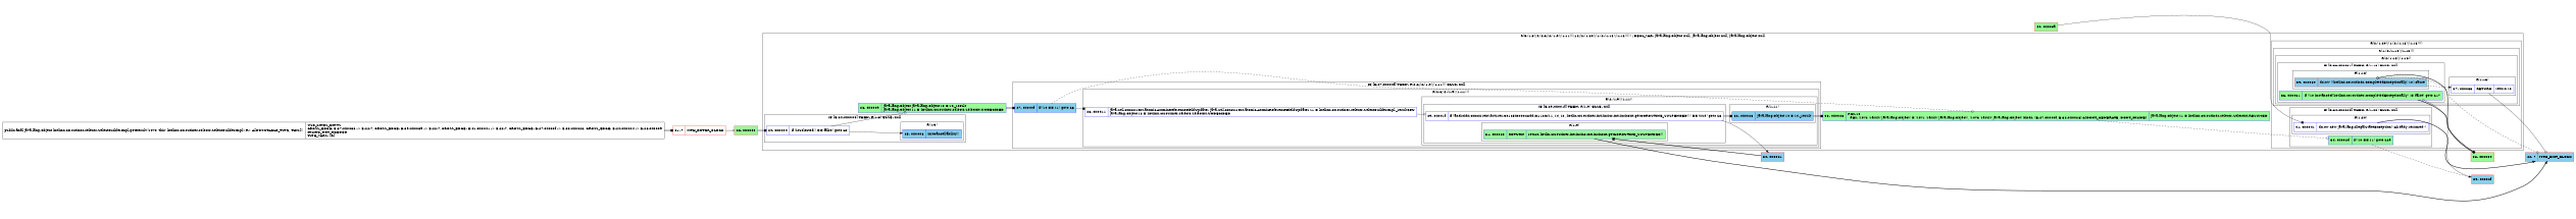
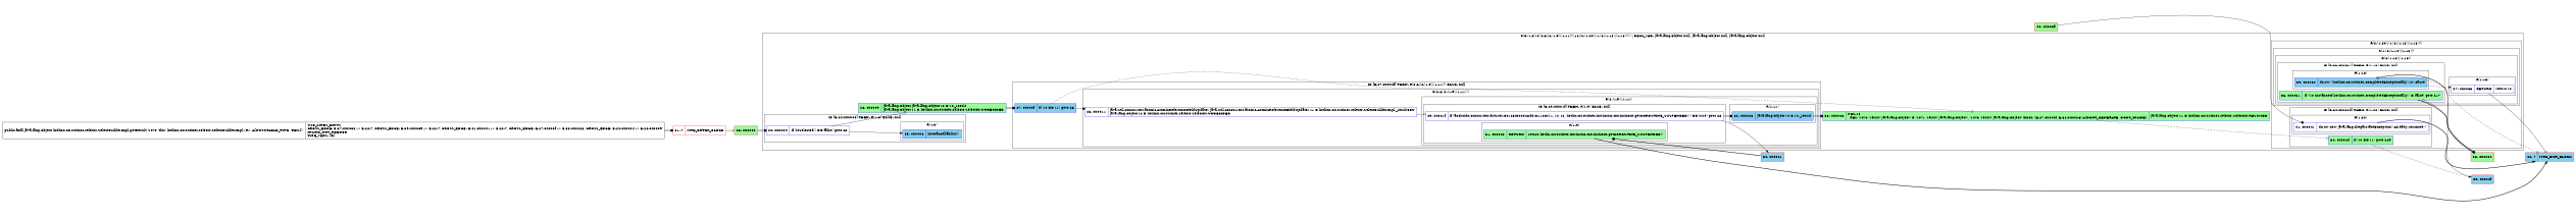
  digraph {
    rankdir=LR
    node [color=blue fillcolor=palegreen shape=record style=filled]
    edge [arrowhead=odot style=bold]
    n1 [fillcolor=skyblue label="{25\:\ 0x0006|initCancellability()\l}"]
    n2 [fillcolor=white label="{24\:\ 0x0004|if (isSelected() == false) goto L3\l}"]
    n3 [label="{31\:\ 0x0025|RETURN\l|return kotlin.coroutines.intrinsics.IntrinsicsKt.getCOROUTINE_SUSPENDED()\l}"]
    n4 [fillcolor=white label="{29\:\ 0x001f|if (androidx.concurrent.futures.C0125xc40028dd.m112m(r1, r4, r2, kotlin.coroutines.intrinsics.IntrinsicsKt.getCOROUTINE_SUSPENDED()) == true) goto L8\l}"]
    n5 [fillcolor=skyblue label="{32\:\ 0x0026|java.lang.Object r0 = r4._result\l}"]
    n6 [fillcolor=white label="{28\:\ 0x0011|java.util.concurrent.atomic.AtomicReferenceFieldUpdater java.util.concurrent.atomic.AtomicReferenceFieldUpdater r1 = kotlinx.coroutines.selects.SelectBuilderImpl._result$FU\ljava.lang.Object r2 = kotlinx.coroutines.selects.SelectKt.UNDECIDED\l}"]
    n7 [fillcolor=skyblue label="{27\:\ 0x000f|if (r0 == r1) goto L6\l}"]
    n8 [fillcolor=white label="{41\:\ 0x0041|throw new java.lang.IllegalStateException(\"Already resumed\")\l}"]
    n9 [label="{34\:\ 0x002d|if (r0 == r1) goto L29\l}"]
-   n10 [color=red fillcolor=skyblue label="{39\:\ 0x0039|throw ((kotlinx.coroutines.CompletedExceptionally) r0).cause\l}"]
+   n10 [fillcolor=skyblue label="{39\:\ 0x0039|throw ((kotlinx.coroutines.CompletedExceptionally) r0).cause\l}"]
    n11 [label="{36\:\ 0x0031|if ((r0 instanceof kotlinx.coroutines.CompletedExceptionally) != false) goto L17\l}"]
    n12 [fillcolor=white label="{37\:\ 0x0033|RETURN\l|return r0\l}"]
    n13 [label="{26\:\ 0x0009|java.lang.Object java.lang.Object r0 = r4._result\ljava.lang.Object r1 = kotlinx.coroutines.selects.SelectKt.UNDECIDED\l}"]
    n14 [label="{33\:\ 0x0028|PHI: r0 \l  PHI: (r0v2 'result' java.lang.Object) = (r0v1 'result' java.lang.Object), (r0v3 'result' java.lang.Object) binds: [B:27:0x000f, B:32:0x0026] A[DONT_GENERATE, DONT_INLINE]\l|java.lang.Object r1 = kotlinx.coroutines.selects.SelectKt.RESUMED\l}"]
    n15 [color=red fillcolor=skyblue label="{22\:\ ?|MTH_EXIT_BLOCK\l}"]
    n16 [color=red fillcolor=skyblue label="{30\:\ 0x0021}"]
    n17 [color=red fillcolor=skyblue label="{35\:\ 0x002f}"]
    n18 [color=red label="{38\:\ 0x0034}"]
    n19 [color=red label="{40\:\ 0x003a}"]
    n20 [color=red fillcolor=white label="{21\:\ ?|MTH_ENTER_BLOCK\l}"]
    n21 [color=red label="{23\:\ 0x0000}"]
    n22 [fillcolor=white label="{public final java.lang.Object kotlinx.coroutines.selects.SelectBuilderImpl.getResult((r4v0 'this' kotlinx.coroutines.selects.SelectBuilderImpl\<R\> A[IMMUTABLE_TYPE, THIS]))  | USE_LINES_HINTS\lCROSS_EDGE: B:37:0x0033 \-\> B:22:?, CROSS_EDGE: B:39:0x0039 \-\> B:22:?, CROSS_EDGE: B:41:0x0041 \-\> B:22:?, CROSS_EDGE: B:27:0x000f \-\> B:33:0x0028, CROSS_EDGE: B:24:0x0004 \-\> B:26:0x0009\lINLINE_NOT_NEEDED\lTYPE_VARS: [R]\l}" color=""]
    subgraph cluster_1 {
      label="R(5:(1:3)|4|(2:6|(2:(1:9)|(1:11)))|12|(2:(1:20)|(1:(2:(1:18)|(1:16))))) | DECL_VAR: java.lang.Object null, java.lang.Object null, java.lang.Object null\l"
      n13
      n14
      subgraph cluster_2 {
        label="IF [B:24:0x0004] THEN: R(1:3) ELSE: null"
        n2
        subgraph cluster_3 {
          label="R(1:3)"
          n1
        }
      }
      subgraph cluster_4 {
        label="IF [B:27:0x000f] THEN: R(2:6|(2:(1:9)|(1:11))) ELSE: null"
        n7
        subgraph cluster_5 {
          label="R(2:6|(2:(1:9)|(1:11)))"
          n6
          subgraph cluster_6 {
            label="R(2:(1:9)|(1:11))"
            subgraph cluster_7 {
              label="IF [B:29:0x001f] THEN: R(1:9) ELSE: null"
              n4
              subgraph cluster_8 {
                label="R(1:9)"
                n3
              }
            }
            subgraph cluster_9 {
              label="R(1:11)"
              n5
            }
          }
        }
      }
      subgraph cluster_10 {
        label="R(2:(1:20)|(1:(2:(1:18)|(1:16))))"
        subgraph cluster_11 {
          label="IF [B:34:0x002d] THEN: R(1:20) ELSE: null"
          n9
          subgraph cluster_12 {
            label="R(1:20)"
            n8
          }
        }
        subgraph cluster_13 {
          label="R(1:(2:(1:18)|(1:16)))"
          subgraph cluster_14 {
            label="R(2:(1:18)|(1:16))"
            subgraph cluster_15 {
              label="IF [B:36:0x0031] THEN: R(1:18) ELSE: null"
              n11
              subgraph cluster_16 {
                label="R(1:18)"
                n10
              }
            }
            subgraph cluster_17 {
              label="R(1:16)"
              n12
            }
          }
        }
      }
    }
    n2 -> n1 [arrowhead=normal style=solid]
    n2 -> n13 [style=solid]
    n3 -> n15 [arrowhead=normal]
    n4 -> n5 [arrowhead=box]
    n4 -> n16 [arrowhead=normal style=solid]
    n5 -> n14 [arrowhead=box]
    n6 -> n4 [style=solid]
    n7 -> n6 [arrowhead=box style=solid]
    n7 -> n14 [style=dashed]
    n8 -> n15 [arrowhead=normal]
    n9 -> n17 [arrowhead=normal style=dashed]
    n10 -> n12 [arrowhead=normal style=dashed]
    n10 -> n15 [style=dashed]
    n11 -> n18 [arrowhead=box]
    n12 -> n15 [style=solid]
    n13 -> n7 [arrowhead=box]
    n14 -> n9 [style=dashed]
    n16 -> n3 [arrowhead=box]
    n17 -> n11 [style=solid]
    n18 -> n10
    n19 -> n8 [arrowhead=box style=solid]
    n20 -> n21 [style=solid]
    n21 -> n2 [arrowhead=box]
    n22 -> n20 [arrowhead=box]
  }
